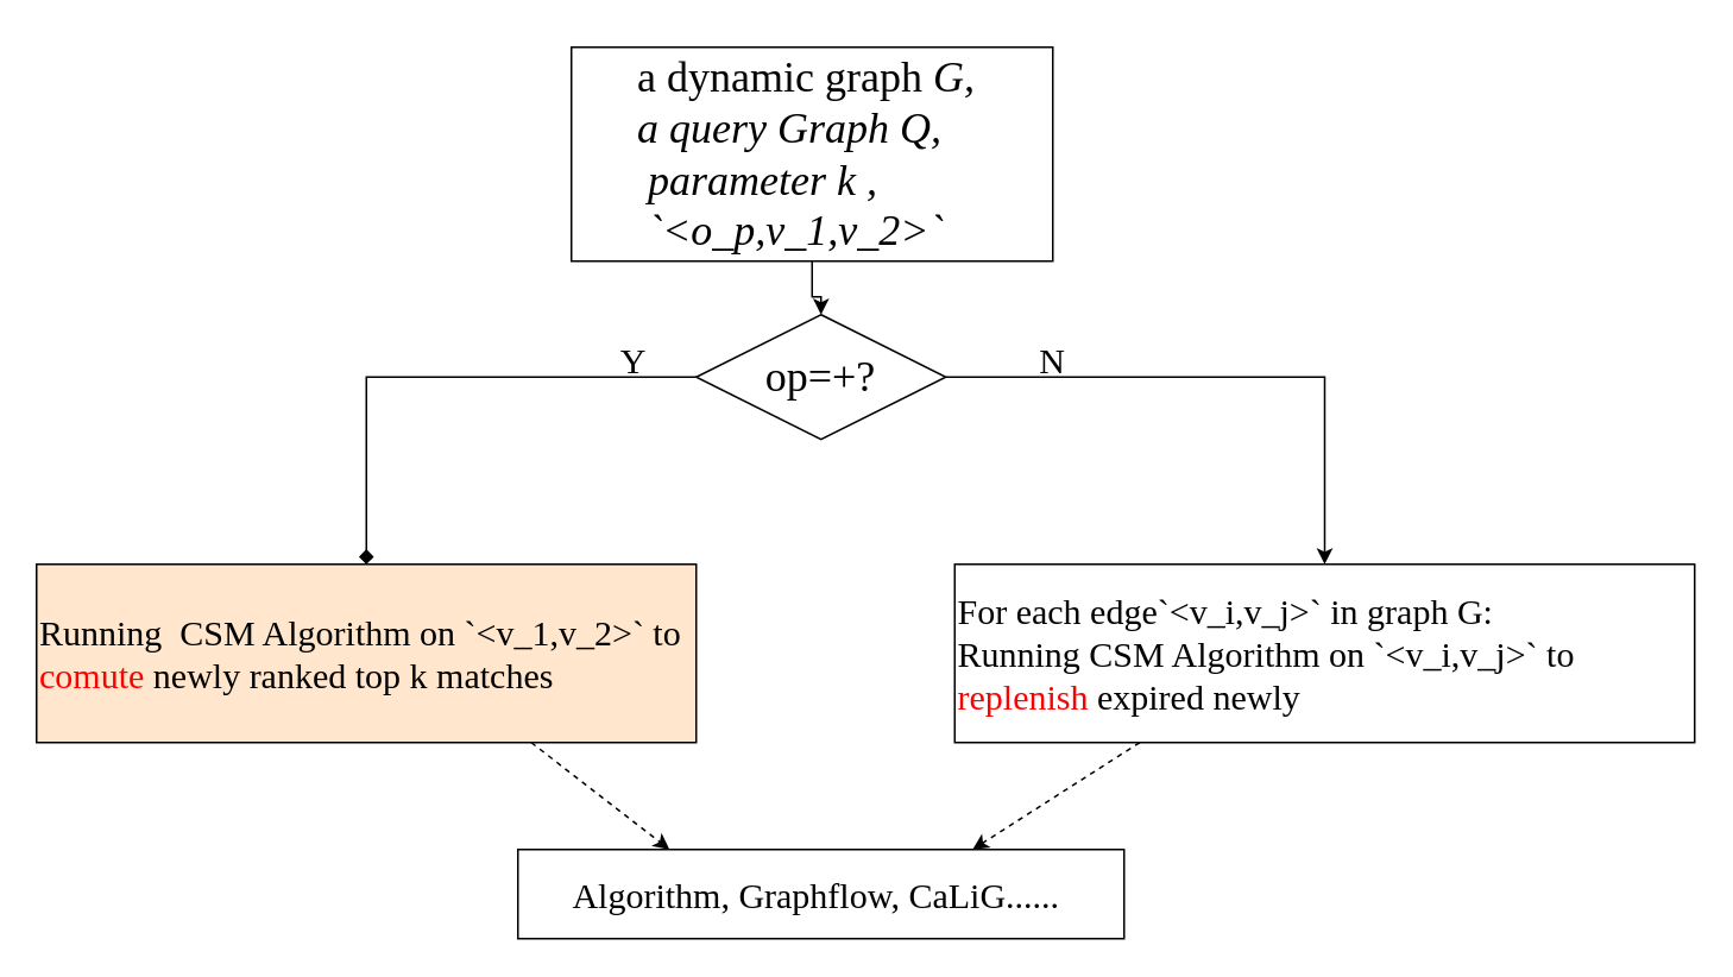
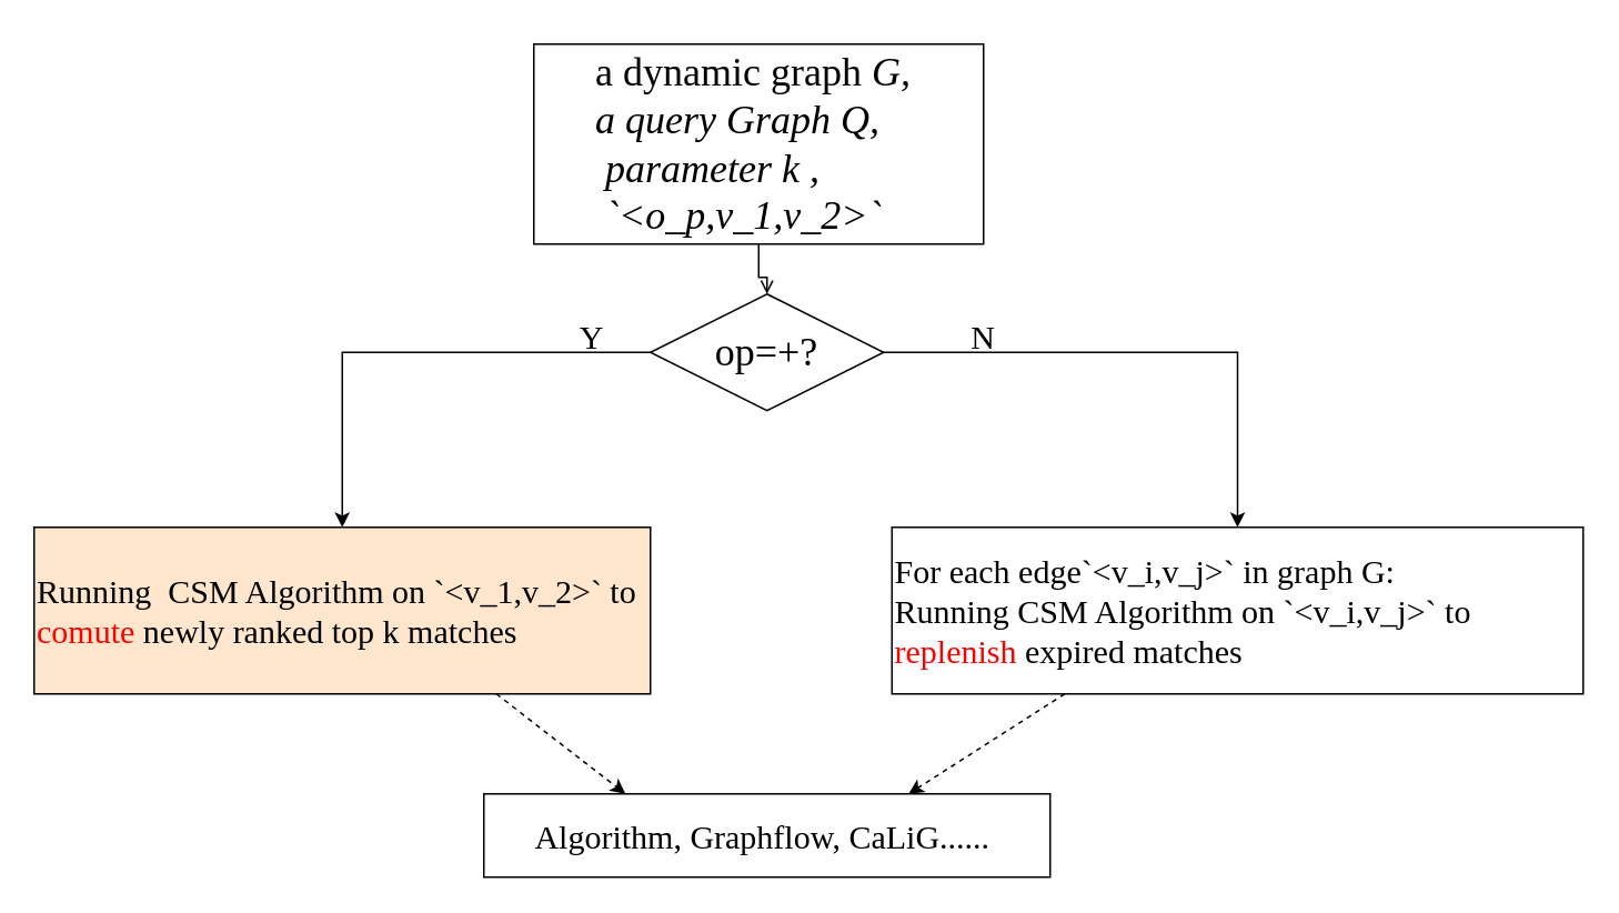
  <mxCell id="0" />
  <mxCell id="1" parent="0" />
- <mxCell id="2" style="edgeStyle=orthogonalEdgeStyle;rounded=0;orthogonalLoop=1;jettySize=auto;html=1;exitX=0;exitY=0.5;exitDx=0;exitDy=0;fontFamily=Times New Roman;endArrow=diamond;" parent="1" source="4" target="9" edge="1"><mxGeometry relative="1" as="geometry" /></mxCell>
+ <mxCell id="2" style="edgeStyle=orthogonalEdgeStyle;rounded=0;orthogonalLoop=1;jettySize=auto;html=1;exitX=0;exitY=0.5;exitDx=0;exitDy=0;fontFamily=Times New Roman;" parent="1" source="4" target="9" edge="1"><mxGeometry relative="1" as="geometry" /></mxCell>
  <mxCell id="3" style="edgeStyle=orthogonalEdgeStyle;rounded=0;orthogonalLoop=1;jettySize=auto;html=1;exitX=1;exitY=0.5;exitDx=0;exitDy=0;entryX=0.5;entryY=0;entryDx=0;entryDy=0;fontFamily=Times New Roman;" parent="1" source="4" target="12" edge="1"><mxGeometry relative="1" as="geometry"><mxPoint x="820" y="290" as="targetPoint" /></mxGeometry></mxCell>
  <mxCell id="4" value="&lt;font style=&quot;font-size: 24px;&quot;&gt;op=+?&lt;/font&gt;" style="rhombus;whiteSpace=wrap;html=1;fontFamily=Times New Roman;fontSize=24;" parent="1" vertex="1"><mxGeometry x="390" y="170" width="140" height="70" as="geometry" /></mxCell>
- <mxCell id="5" style="edgeStyle=orthogonalEdgeStyle;rounded=0;orthogonalLoop=1;jettySize=auto;html=1;exitX=0.5;exitY=1;exitDx=0;exitDy=0;fontFamily=Times New Roman;" parent="1" source="6" target="4" edge="1"><mxGeometry relative="1" as="geometry" /></mxCell>
+ <mxCell id="5" style="edgeStyle=orthogonalEdgeStyle;rounded=0;orthogonalLoop=1;jettySize=auto;html=1;exitX=0.5;exitY=1;exitDx=0;exitDy=0;fontFamily=Times New Roman;endArrow=open;" parent="1" source="6" target="4" edge="1"><mxGeometry relative="1" as="geometry" /></mxCell>
  <mxCell id="6" value="&lt;div style=&quot;text-align: left; font-size: 24px;&quot;&gt;&lt;font style=&quot;font-size: 24px;&quot;&gt;&lt;span style=&quot;font-size: 24px; background-color: initial;&quot;&gt;&lt;br&gt;&lt;/span&gt;&lt;/font&gt;&lt;/div&gt;&lt;div style=&quot;text-align: left; font-size: 24px;&quot;&gt;&lt;font style=&quot;font-size: 24px;&quot;&gt;&lt;span style=&quot;font-size: 24px; background-color: initial;&quot;&gt;a dynamic graph&lt;/span&gt;&lt;i style=&quot;font-size: 24px; background-color: initial;&quot;&gt; G,&amp;nbsp;&lt;/i&gt;&lt;/font&gt;&lt;/div&gt;&lt;div style=&quot;font-size: 24px;&quot;&gt;&lt;div style=&quot;text-align: left; font-size: 24px;&quot;&gt;&lt;i style=&quot;font-size: 24px; background-color: initial;&quot;&gt;&lt;font style=&quot;font-size: 24px;&quot;&gt;a query Graph Q,&lt;/font&gt;&lt;/i&gt;&lt;/div&gt;&lt;div style=&quot;text-align: left; font-size: 24px;&quot;&gt;&lt;i style=&quot;background-color: initial;&quot;&gt;&amp;nbsp;&lt;/i&gt;&lt;span style=&quot;background-color: initial;&quot;&gt;&lt;i&gt;parameter k ,&lt;/i&gt;&lt;/span&gt;&lt;/div&gt;&lt;div style=&quot;text-align: left; font-size: 24px;&quot;&gt;&lt;span style=&quot;background-color: initial;&quot;&gt;&lt;i&gt;&amp;nbsp;`&amp;lt;o_p,v_1,v_2&amp;gt;`&lt;/i&gt;&lt;/span&gt;&lt;/div&gt;&lt;div style=&quot;text-align: left; font-size: 24px;&quot;&gt;&lt;span style=&quot;background-color: initial; font-size: 24px;&quot;&gt;&lt;br style=&quot;font-size: 24px;&quot;&gt;&lt;/span&gt;&lt;/div&gt;&lt;/div&gt;" style="rounded=0;whiteSpace=wrap;html=1;fontFamily=Times New Roman;fontSize=24;" parent="1" vertex="1"><mxGeometry x="320" y="20" width="270" height="120" as="geometry" /></mxCell>
  <mxCell id="7" value="&lt;font style=&quot;font-size: 20px;&quot;&gt;Y&lt;/font&gt;" style="text;html=1;align=center;verticalAlign=middle;whiteSpace=wrap;rounded=0;fontFamily=Times New Roman;fontSize=24;" parent="1" vertex="1"><mxGeometry x="325" y="180" width="60" height="30" as="geometry" /></mxCell>
  <mxCell id="8" style="rounded=0;orthogonalLoop=1;jettySize=auto;html=1;exitX=0.75;exitY=1;exitDx=0;exitDy=0;entryX=0.25;entryY=0;entryDx=0;entryDy=0;dashed=1;" parent="1" source="9" target="13" edge="1"><mxGeometry relative="1" as="geometry" /></mxCell>
  <mxCell id="9" value="&lt;font style=&quot;font-size: 20px;&quot;&gt;Running&amp;nbsp; CSM Algorithm on `&amp;lt;v_1,v_2&amp;gt;` to &lt;font color=&quot;#ff0000&quot;&gt;comute&lt;/font&gt; newly ranked top k matches&lt;/font&gt;" style="rounded=0;whiteSpace=wrap;html=1;align=left;fontFamily=Times New Roman;fillColor=#ffe6cc;" parent="1" vertex="1"><mxGeometry x="20" y="310" width="370" height="100" as="geometry" /></mxCell>
  <mxCell id="10" value="&lt;font style=&quot;font-size: 20px;&quot;&gt;N&lt;/font&gt;" style="text;html=1;align=center;verticalAlign=middle;whiteSpace=wrap;rounded=0;fontFamily=Times New Roman;" parent="1" vertex="1"><mxGeometry x="560" y="180" width="60" height="30" as="geometry" /></mxCell>
  <mxCell id="11" style="rounded=0;orthogonalLoop=1;jettySize=auto;html=1;exitX=0.25;exitY=1;exitDx=0;exitDy=0;entryX=0.75;entryY=0;entryDx=0;entryDy=0;dashed=1;" parent="1" source="12" target="13" edge="1"><mxGeometry relative="1" as="geometry" /></mxCell>
- <mxCell id="12" value="&lt;div&gt;&lt;span style=&quot;font-size: 20px; background-color: initial;&quot;&gt;For each edge`&amp;lt;v_i,v_j&amp;gt;` in graph G:&lt;/span&gt;&lt;br&gt;&lt;/div&gt;&lt;font style=&quot;font-size: 20px;&quot;&gt;Running CSM Algorithm on `&amp;lt;v_i,v_j&amp;gt;` to &lt;font color=&quot;#ff0000&quot;&gt;replenish&amp;nbsp;&lt;/font&gt;expired newly&lt;/font&gt;" style="rounded=0;whiteSpace=wrap;html=1;align=left;fontFamily=Times New Roman;" parent="1" vertex="1"><mxGeometry x="535" y="310" width="415" height="100" as="geometry" /></mxCell>
+ <mxCell id="12" value="&lt;div&gt;&lt;span style=&quot;font-size: 20px; background-color: initial;&quot;&gt;For each edge`&amp;lt;v_i,v_j&amp;gt;` in graph G:&lt;/span&gt;&lt;br&gt;&lt;/div&gt;&lt;font style=&quot;font-size: 20px;&quot;&gt;Running CSM Algorithm on `&amp;lt;v_i,v_j&amp;gt;` to &lt;font color=&quot;#ff0000&quot;&gt;replenish&amp;nbsp;&lt;/font&gt;expired matches&lt;/font&gt;" style="rounded=0;whiteSpace=wrap;html=1;align=left;fontFamily=Times New Roman;" parent="1" vertex="1"><mxGeometry x="535" y="310" width="415" height="100" as="geometry" /></mxCell>
  <mxCell id="13" value="&lt;span style=&quot;font-family: &amp;quot;Times New Roman&amp;quot;; font-size: 20px; text-align: left; background-color: initial;&quot;&gt;Algorithm, Graphflow, CaLiG......&amp;nbsp;&lt;/span&gt;" style="rounded=0;whiteSpace=wrap;html=1;" parent="1" vertex="1"><mxGeometry x="290" y="470" width="340" height="50" as="geometry" /></mxCell>
